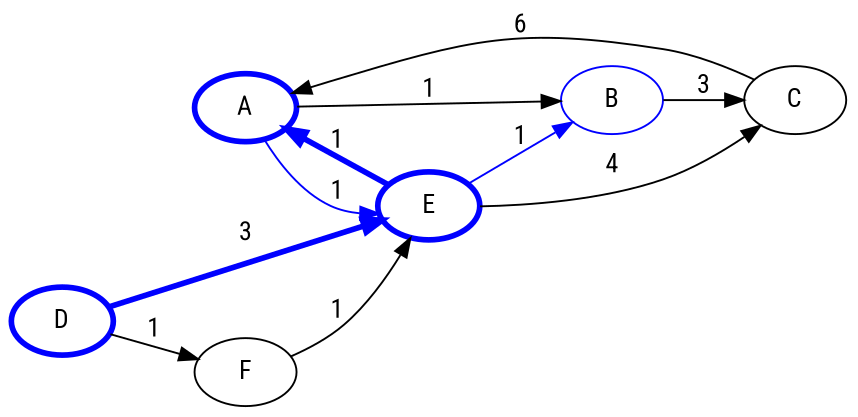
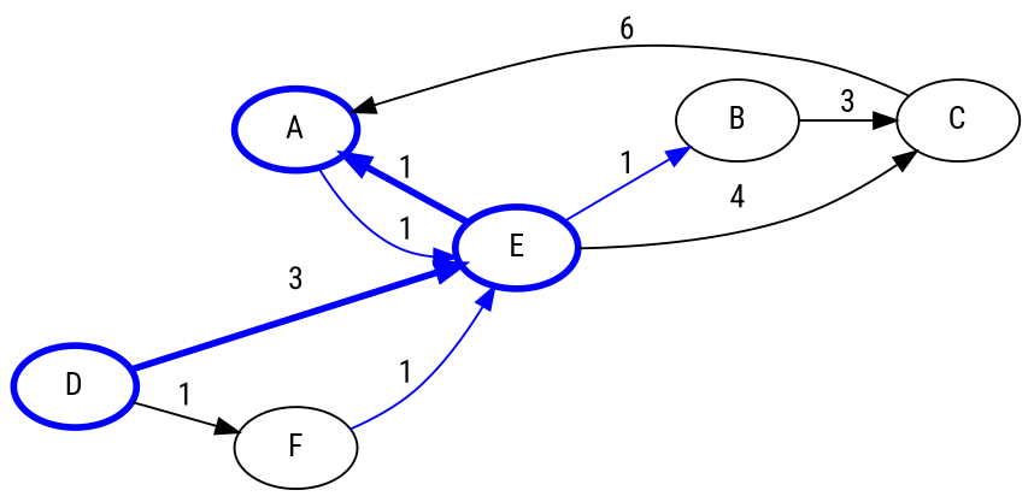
  digraph {
    fontname="Roboto Condensed"
    rankdir=LR
    node [fontname="Roboto Condensed"]
    edge [fontname="Roboto Condensed"]
    A [color=blue penwidth=3]
-   B [color=blue]
+   B
    E [color=blue penwidth=3]
    C
    D [color=blue penwidth=3]
    F
-   A -> B [label=1]
    A -> E [color=blue label=1]
    B -> C [label=3]
    E -> A [color=blue label=1 penwidth=3]
    E -> B [color=blue label=1]
    E -> C [label=4]
    C -> A [label=6]
    D -> E [color=blue label=3 penwidth=3]
    D -> F [label=1]
-   F -> E [label=1]
+   F -> E [label=1 color=blue]
  }
